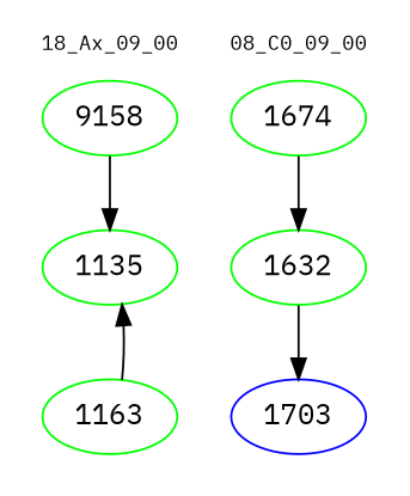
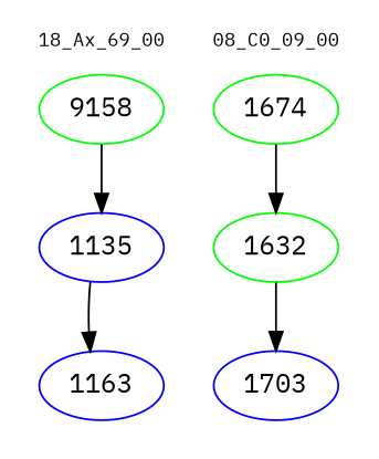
  digraph {
    fontname="IBM Plex Mono"
    node [color=green fontname="IBM Plex Mono"]
    edge [color=black fontname="IBM Plex Mono"]
    n1 [label=9158]
-   n2 [label=1135]
-   n3 [label=1163]
+   n2 [color=blue label=1135]
+   n3 [color=blue label=1163]
    n4 [label=1674]
    n5 [label=1632]
    n6 [color=blue label=1703]
    subgraph cluster_1 {
      color=white
      fontsize=10
-     label="18_Ax_09_00"
+     label="18_Ax_69_00"
      n1
      n2
      n3
    }
    subgraph cluster_2 {
      color=white
      fontsize=10
      label="08_C0_09_00"
      n4
      n5
      n6
    }
    n1 -> n2
-   n3 -> n2
+   n2 -> n3
    n4 -> n5
    n5 -> n6
  }
